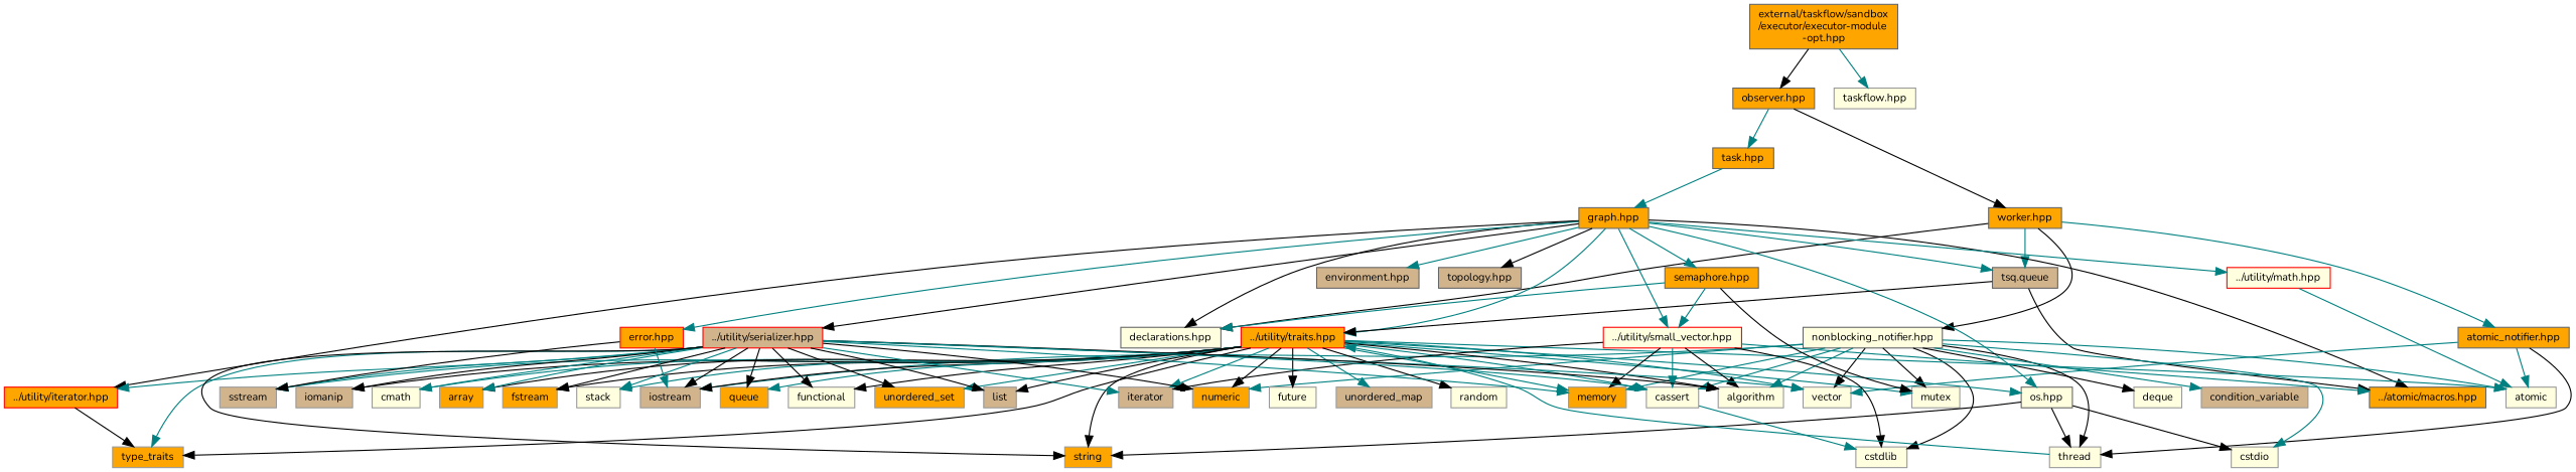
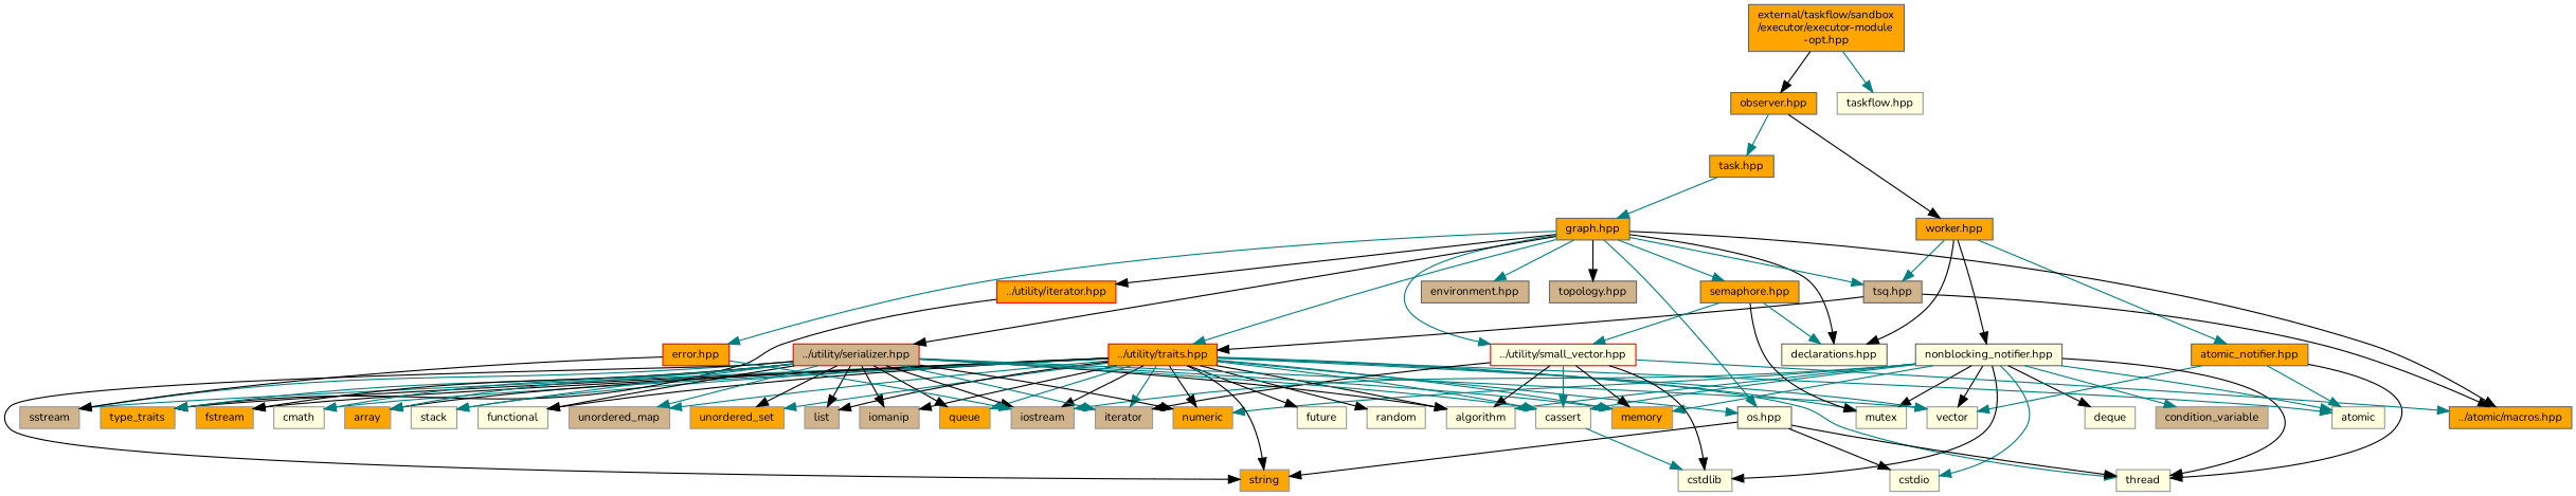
  digraph {
    fontname=Nunito
    node [color=grey60 fillcolor=lightyellow fontname=Nunito fontsize=10 shape=box style=filled]
    edge [color=teal fontname=Nunito fontsize=10 labelfontname=Helvetica labelfontsize=10 style=solid]
    n1 [color=gray40 fillcolor=orange fontcolor=black height=0.2 label="external/taskflow/sandbox\l/executor/executor-module\l-opt.hpp" width=0.4]
    n2 [color=grey40 fillcolor=orange height=0.2 label="observer.hpp" width=0.4]
    n3 [height=0.2 label="taskflow.hpp" width=0.4]
    n4 [color=grey40 fillcolor=orange height=0.2 label="task.hpp" width=0.4]
    n5 [color=grey40 fillcolor=orange height=0.2 label="worker.hpp" width=0.4]
    n6 [color=grey40 fillcolor=orange height=0.2 label="graph.hpp" width=0.4]
    n7 [color=grey40 height=0.2 label="declarations.hpp" width=0.4]
-   n8 [color=grey40 fillcolor=tan height=0.2 label="tsq.queue" width=0.4]
+   n8 [color=grey40 fillcolor=tan height=0.2 label="tsq.hpp" width=0.4]
    n9 [color=grey40 fillcolor=orange height=0.2 label="atomic_notifier.hpp" width=0.4]
    n10 [color=grey40 height=0.2 label="nonblocking_notifier.hpp" width=0.4]
    n11 [color=grey40 fillcolor=orange height=0.2 label="../atomic/macros.hpp" width=0.4]
    n12 [color=red fillcolor=orange height=0.2 label="../utility/traits.hpp" width=0.4]
    n13 [color=grey40 height=0.2 label="os.hpp" width=0.4]
    n14 [color=red fillcolor=orange height=0.2 label="../utility/iterator.hpp" width=0.4]
-   n15 [color=red height=0.2 label="../utility/math.hpp" width=0.4]
    n16 [color=red height=0.2 label="../utility/small_vector.hpp" width=0.4]
    n17 [color=red fillcolor=tan height=0.2 label="../utility/serializer.hpp" width=0.4]
    n18 [color=red fillcolor=orange height=0.2 label="error.hpp" width=0.4]
    n19 [color=grey40 fillcolor=orange height=0.2 label="semaphore.hpp" width=0.4]
    n20 [color=grey40 fillcolor=tan height=0.2 label="environment.hpp" width=0.4]
    n21 [color=grey40 fillcolor=tan height=0.2 label="topology.hpp" width=0.4]
    n22 [fillcolor=orange height=0.2 label=type_traits width=0.4]
    n23 [fillcolor=tan height=0.2 label=iterator width=0.4]
    n24 [fillcolor=tan height=0.2 label=iostream width=0.4]
    n25 [fillcolor=orange height=0.2 label=fstream width=0.4]
    n26 [height=0.2 label=mutex width=0.4]
    n27 [height=0.2 label=stack width=0.4]
    n28 [fillcolor=orange height=0.2 label=queue width=0.4]
    n29 [height=0.2 label=vector width=0.4]
    n30 [height=0.2 label=algorithm width=0.4]
    n31 [fillcolor=orange height=0.2 label=memory width=0.4]
    n32 [height=0.2 label=atomic width=0.4]
    n33 [height=0.2 label=thread width=0.4]
    n34 [height=0.2 label=future width=0.4]
    n35 [height=0.2 label=functional width=0.4]
    n36 [fillcolor=tan height=0.2 label=unordered_map width=0.4]
    n37 [fillcolor=orange height=0.2 label=unordered_set width=0.4]
    n38 [fillcolor=tan height=0.2 label=sstream width=0.4]
    n39 [fillcolor=tan height=0.2 label=list width=0.4]
    n40 [fillcolor=orange height=0.2 label=numeric width=0.4]
    n41 [height=0.2 label=random width=0.4]
    n42 [fillcolor=tan height=0.2 label=iomanip width=0.4]
    n43 [height=0.2 label=cassert width=0.4]
    n44 [height=0.2 label=cmath width=0.4]
    n45 [fillcolor=orange height=0.2 label=array width=0.4]
    n46 [fillcolor=orange height=0.2 label=string width=0.4]
    n47 [height=0.2 label=cstdio width=0.4]
    n48 [height=0.2 label=cstdlib width=0.4]
    n49 [height=0.2 label=deque width=0.4]
    n50 [fillcolor=tan height=0.2 label=condition_variable width=0.4]
    n1 -> n2 [color=black]
    n1 -> n3
    n2 -> n4
    n2 -> n5 [color=black]
    n4 -> n6
    n5 -> n7 [color=black]
    n5 -> n8
    n5 -> n9
    n5 -> n10 [color=black]
    n6 -> n7 [color=black]
    n6 -> n8
    n6 -> n11 [color=black]
    n6 -> n12
    n6 -> n13
    n6 -> n14 [color=black]
-   n6 -> n15
    n6 -> n16
    n6 -> n17 [color=black]
    n6 -> n18
    n6 -> n19
    n6 -> n20
    n6 -> n21 [color=black]
    n8 -> n11 [color=black]
    n8 -> n12 [color=black]
    n9 -> n29
    n9 -> n32
    n9 -> n33 [color=black]
    n10 -> n24
    n10 -> n26 [color=black]
    n10 -> n29 [color=black]
    n10 -> n30
    n10 -> n31
    n10 -> n32
    n10 -> n33 [color=black]
    n10 -> n40
    n10 -> n43
    n10 -> n47
    n10 -> n48 [color=black]
    n10 -> n49 [color=black]
    n10 -> n50
    n12 -> n13
    n12 -> n22 [color=black]
    n12 -> n23
    n12 -> n24 [color=black]
    n12 -> n25 [color=black]
    n12 -> n26
    n12 -> n27
    n12 -> n28
    n12 -> n29
    n12 -> n30 [color=black]
    n12 -> n31
    n12 -> n32
-   n33 -> n12
+   n12 -> n33
    n12 -> n34 [color=black]
    n12 -> n35 [color=black]
    n12 -> n36
    n12 -> n37
    n12 -> n38
    n12 -> n39 [color=black]
    n12 -> n40 [color=black]
    n12 -> n41 [color=black]
    n12 -> n42 [color=black]
    n12 -> n43
    n12 -> n44
    n12 -> n45 [color=black]
    n12 -> n46 [color=black]
    n13 -> n33 [color=black]
    n13 -> n46 [color=black]
    n13 -> n47 [color=black]
    n14 -> n22 [color=black]
-   n15 -> n32
    n16 -> n11
    n16 -> n23 [color=black]
    n16 -> n30 [color=black]
    n16 -> n31 [color=black]
    n16 -> n43
    n16 -> n48 [color=black]
    n17 -> n22
    n17 -> n23
    n17 -> n24 [color=black]
    n17 -> n25 [color=black]
    n17 -> n27
    n17 -> n28 [color=black]
    n17 -> n29
    n17 -> n30 [color=black]
    n17 -> n31
    n17 -> n35 [color=black]
-   n17 -> n14
+   n17 -> n36
    n17 -> n37 [color=black]
    n17 -> n38
    n17 -> n39 [color=black]
    n17 -> n40 [color=black]
    n17 -> n42 [color=black]
    n17 -> n43
    n17 -> n44
    n17 -> n45
    n17 -> n46 [color=black]
    n18 -> n24
    n18 -> n38 [color=black]
    n19 -> n7
    n19 -> n16
    n19 -> n26 [color=black]
    n43 -> n48
  }
